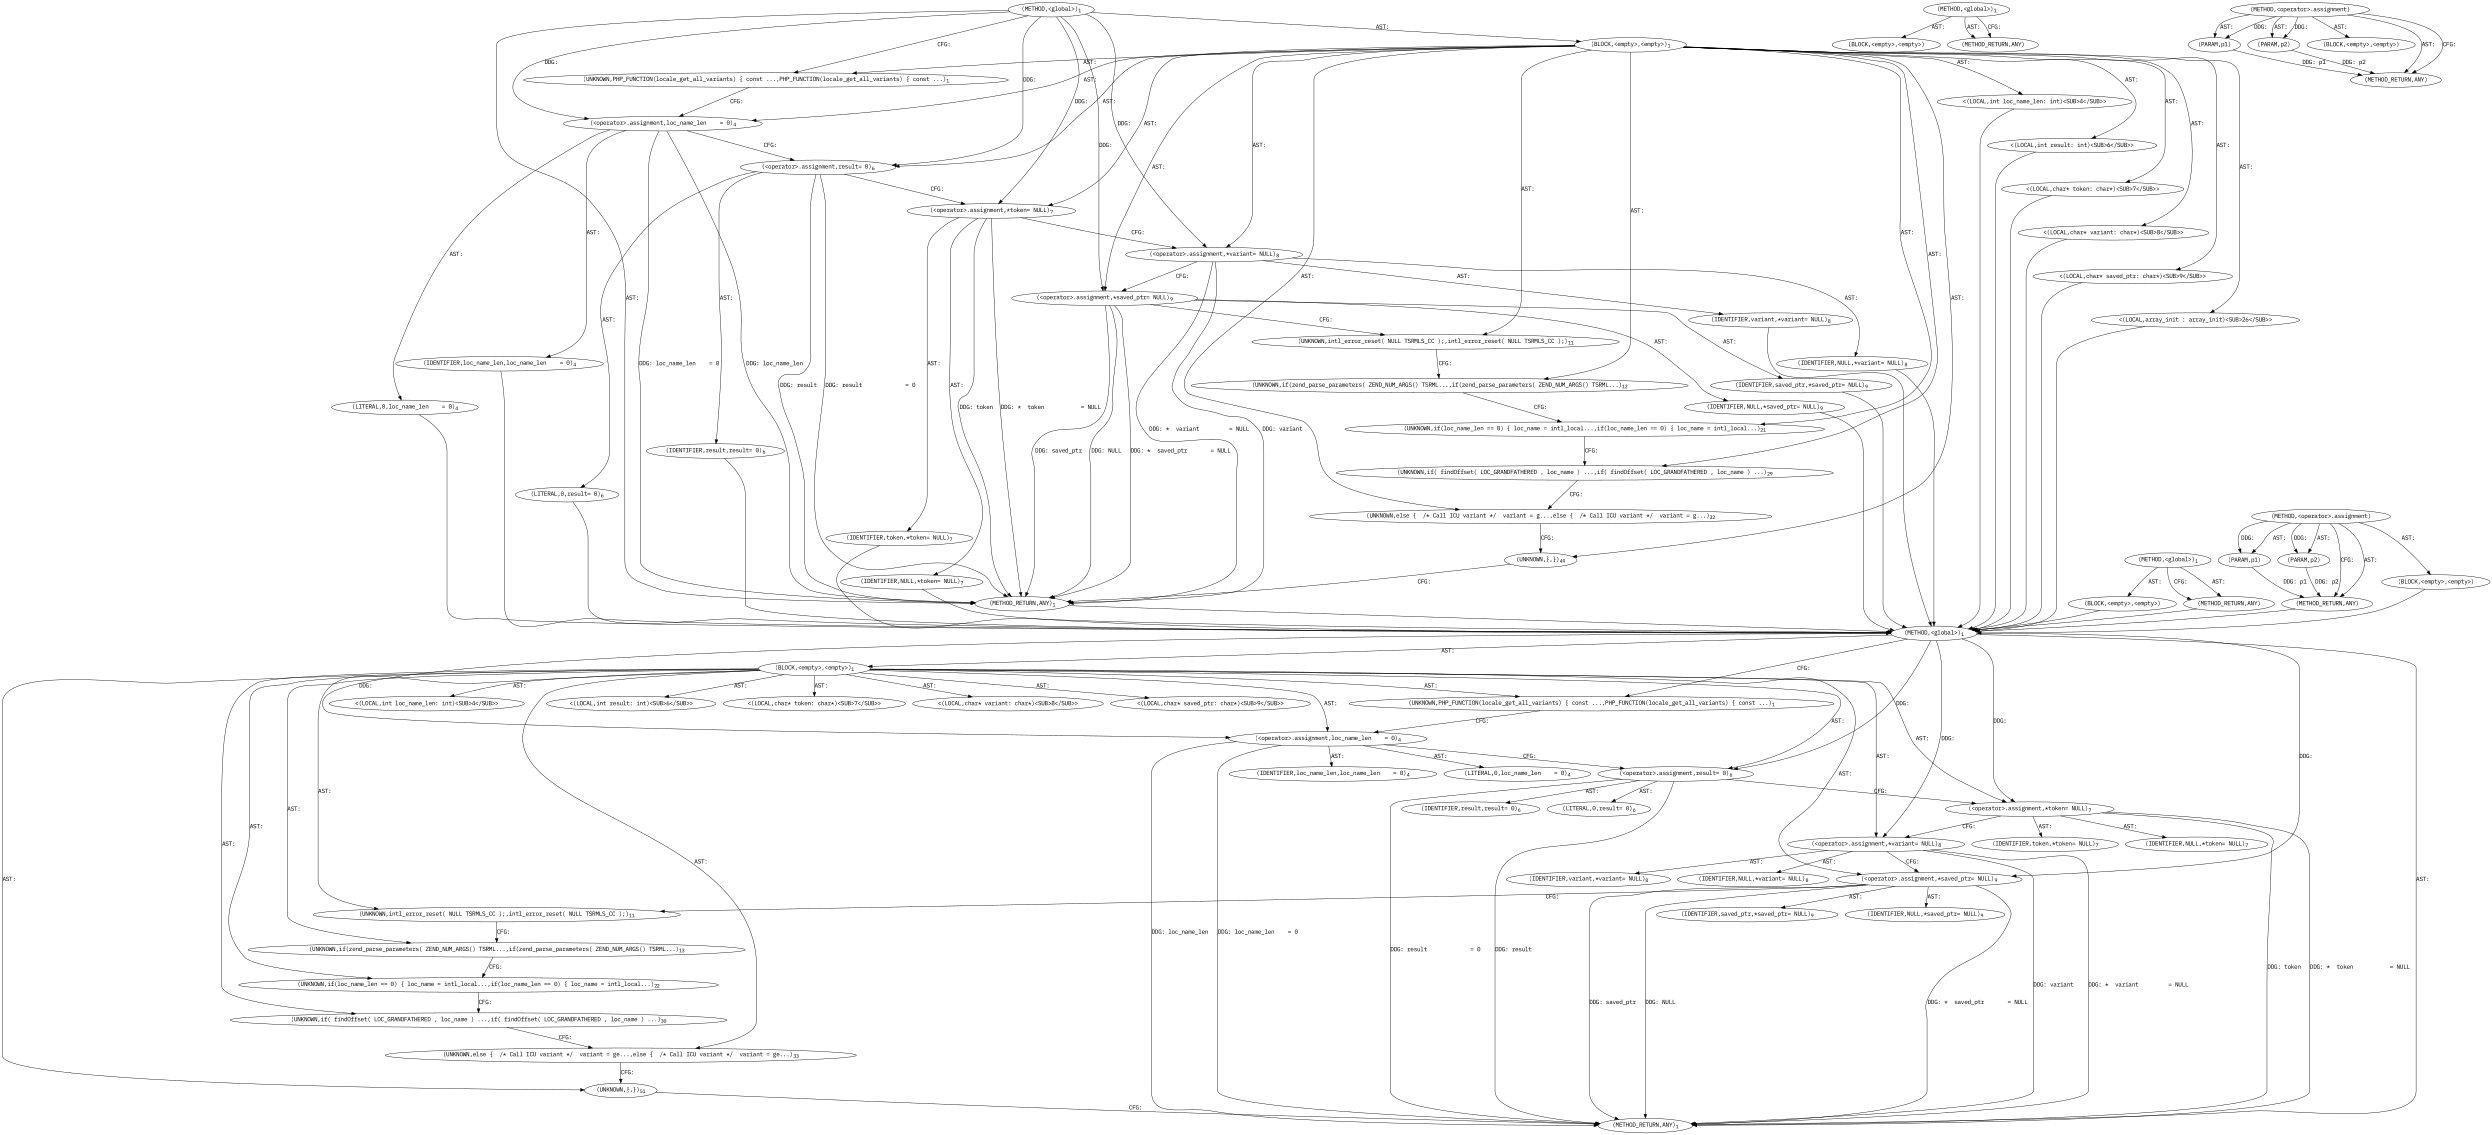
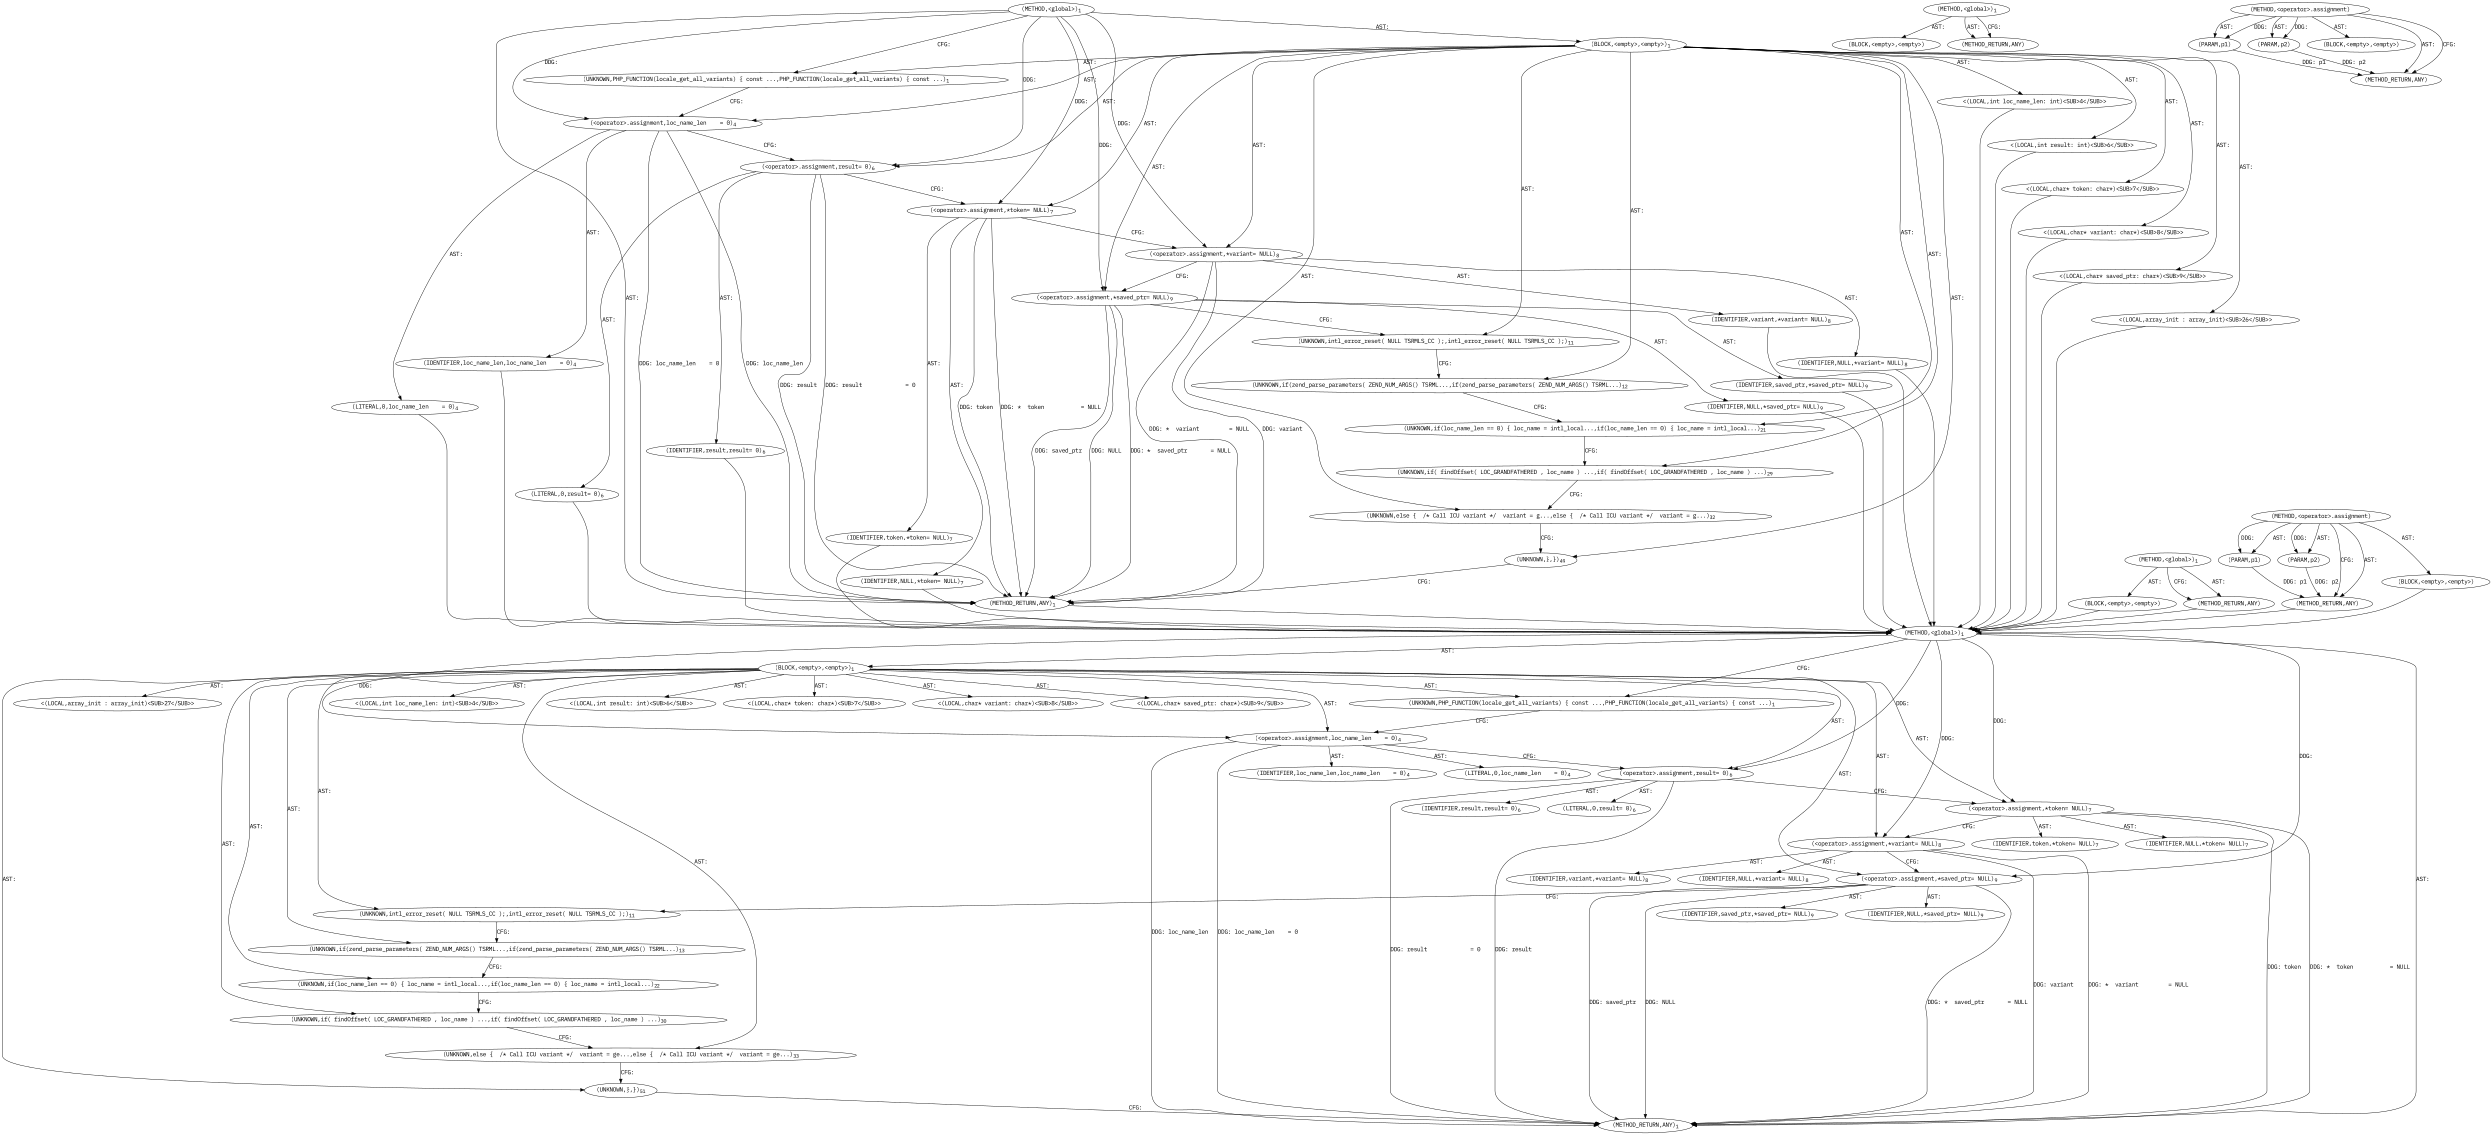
  digraph {
    fontname="IBM Plex Mono"
    node [fontname="IBM Plex Mono"]
    edge [fontname="IBM Plex Mono"]
    n1 [label=<(METHOD,&lt;global&gt;)<SUB>1</SUB>>]
    n2 [label=<(BLOCK,&lt;empty&gt;,&lt;empty&gt;)<SUB>1</SUB>>]
    n3 [label=<(UNKNOWN,PHP_FUNCTION(locale_get_all_variants) { 	const ...,PHP_FUNCTION(locale_get_all_variants) { 	const ...)<SUB>1</SUB>>]
    n4 [label=<(&lt;operator&gt;.assignment,loc_name_len    = 0)<SUB>4</SUB>>]
    n5 [label=<(&lt;operator&gt;.assignment,result		= 0)<SUB>6</SUB>>]
    n6 [label=<(&lt;operator&gt;.assignment,*	token		= NULL)<SUB>7</SUB>>]
    n7 [label=<(&lt;operator&gt;.assignment,*	variant		= NULL)<SUB>8</SUB>>]
    n8 [label=<(&lt;operator&gt;.assignment,*	saved_ptr	= NULL)<SUB>9</SUB>>]
    n9 [label=<(METHOD_RETURN,ANY)<SUB>1</SUB>>]
    n10 [label="<(LOCAL,int loc_name_len: int)<SUB>4</SUB>>"]
    n11 [label="<(LOCAL,int result: int)<SUB>6</SUB>>"]
    n12 [label="<(LOCAL,char* token: char*)<SUB>7</SUB>>"]
    n13 [label="<(LOCAL,char* variant: char*)<SUB>8</SUB>>"]
    n14 [label="<(LOCAL,char* saved_ptr: char*)<SUB>9</SUB>>"]
    n15 [label=<(UNKNOWN,intl_error_reset( NULL TSRMLS_CC );,intl_error_reset( NULL TSRMLS_CC );)<SUB>11</SUB>>]
    n16 [label=<(UNKNOWN,if(zend_parse_parameters( ZEND_NUM_ARGS() TSRML...,if(zend_parse_parameters( ZEND_NUM_ARGS() TSRML...)<SUB>12</SUB>>]
    n17 [label=<(UNKNOWN,if(loc_name_len == 0) { 		loc_name = intl_local...,if(loc_name_len == 0) { 		loc_name = intl_local...)<SUB>21</SUB>>]
    n18 [label="<(LOCAL,array_init : array_init)<SUB>26</SUB>>"]
    n19 [label=<(UNKNOWN,if( findOffset( LOC_GRANDFATHERED , loc_name ) ...,if( findOffset( LOC_GRANDFATHERED , loc_name ) ...)<SUB>29</SUB>>]
    n20 [label=<(UNKNOWN,else {	  	/* Call ICU variant */  		variant = g...,else {	  	/* Call ICU variant */  		variant = g...)<SUB>32</SUB>>]
    n21 [label=<(UNKNOWN,},})<SUB>49</SUB>>]
    n22 [label=<(METHOD,&lt;global&gt;)<SUB>1</SUB>>]
    n23 [label=<(IDENTIFIER,loc_name_len,loc_name_len    = 0)<SUB>4</SUB>>]
    n24 [label=<(LITERAL,0,loc_name_len    = 0)<SUB>4</SUB>>]
    n25 [label=<(IDENTIFIER,result,result		= 0)<SUB>6</SUB>>]
    n26 [label=<(LITERAL,0,result		= 0)<SUB>6</SUB>>]
    n27 [label=<(IDENTIFIER,token,*	token		= NULL)<SUB>7</SUB>>]
    n28 [label=<(IDENTIFIER,NULL,*	token		= NULL)<SUB>7</SUB>>]
    n29 [label=<(IDENTIFIER,variant,*	variant		= NULL)<SUB>8</SUB>>]
    n30 [label=<(IDENTIFIER,NULL,*	variant		= NULL)<SUB>8</SUB>>]
    n31 [label=<(IDENTIFIER,saved_ptr,*	saved_ptr	= NULL)<SUB>9</SUB>>]
    n32 [label=<(IDENTIFIER,NULL,*	saved_ptr	= NULL)<SUB>9</SUB>>]
    n33 [label=<(METHOD,&lt;global&gt;)<SUB>1</SUB>>]
    n34 [label=<(BLOCK,&lt;empty&gt;,&lt;empty&gt;)>]
    n35 [label=<(METHOD_RETURN,ANY)>]
    n36 [label=<(METHOD,&lt;operator&gt;.assignment)>]
    n37 [label=<(PARAM,p1)>]
    n38 [label=<(PARAM,p2)>]
    n39 [label=<(BLOCK,&lt;empty&gt;,&lt;empty&gt;)>]
    n40 [label=<(METHOD_RETURN,ANY)>]
    n41 [label=<(BLOCK,&lt;empty&gt;,&lt;empty&gt;)<SUB>1</SUB>>]
    n42 [label=<(UNKNOWN,PHP_FUNCTION(locale_get_all_variants) { 	const ...,PHP_FUNCTION(locale_get_all_variants) { 	const ...)<SUB>1</SUB>>]
    n43 [label=<(&lt;operator&gt;.assignment,loc_name_len    = 0)<SUB>4</SUB>>]
    n44 [label=<(&lt;operator&gt;.assignment,result		= 0)<SUB>6</SUB>>]
    n45 [label=<(&lt;operator&gt;.assignment,*	token		= NULL)<SUB>7</SUB>>]
    n46 [label=<(&lt;operator&gt;.assignment,*	variant		= NULL)<SUB>8</SUB>>]
    n47 [label=<(&lt;operator&gt;.assignment,*	saved_ptr	= NULL)<SUB>9</SUB>>]
    n48 [label=<(METHOD_RETURN,ANY)<SUB>1</SUB>>]
    n49 [label="<(LOCAL,int loc_name_len: int)<SUB>4</SUB>>"]
    n50 [label="<(LOCAL,int result: int)<SUB>6</SUB>>"]
    n51 [label="<(LOCAL,char* token: char*)<SUB>7</SUB>>"]
    n52 [label="<(LOCAL,char* variant: char*)<SUB>8</SUB>>"]
    n53 [label="<(LOCAL,char* saved_ptr: char*)<SUB>9</SUB>>"]
    n54 [label=<(UNKNOWN,intl_error_reset( NULL TSRMLS_CC );,intl_error_reset( NULL TSRMLS_CC );)<SUB>11</SUB>>]
    n55 [label=<(UNKNOWN,if(zend_parse_parameters( ZEND_NUM_ARGS() TSRML...,if(zend_parse_parameters( ZEND_NUM_ARGS() TSRML...)<SUB>13</SUB>>]
    n56 [label=<(UNKNOWN,if(loc_name_len == 0) { 		loc_name = intl_local...,if(loc_name_len == 0) { 		loc_name = intl_local...)<SUB>22</SUB>>]
+   n57 [label="<(LOCAL,array_init : array_init)<SUB>27</SUB>>"]
    n58 [label=<(UNKNOWN,if( findOffset( LOC_GRANDFATHERED , loc_name ) ...,if( findOffset( LOC_GRANDFATHERED , loc_name ) ...)<SUB>30</SUB>>]
    n59 [label=<(UNKNOWN,else {  	/* Call ICU variant */  		variant = ge...,else {  	/* Call ICU variant */  		variant = ge...)<SUB>33</SUB>>]
    n60 [label=<(UNKNOWN,},})<SUB>51</SUB>>]
    n61 [label=<(IDENTIFIER,loc_name_len,loc_name_len    = 0)<SUB>4</SUB>>]
    n62 [label=<(LITERAL,0,loc_name_len    = 0)<SUB>4</SUB>>]
    n63 [label=<(IDENTIFIER,result,result		= 0)<SUB>6</SUB>>]
    n64 [label=<(LITERAL,0,result		= 0)<SUB>6</SUB>>]
    n65 [label=<(IDENTIFIER,token,*	token		= NULL)<SUB>7</SUB>>]
    n66 [label=<(IDENTIFIER,NULL,*	token		= NULL)<SUB>7</SUB>>]
    n67 [label=<(IDENTIFIER,variant,*	variant		= NULL)<SUB>8</SUB>>]
    n68 [label=<(IDENTIFIER,NULL,*	variant		= NULL)<SUB>8</SUB>>]
    n69 [label=<(IDENTIFIER,saved_ptr,*	saved_ptr	= NULL)<SUB>9</SUB>>]
    n70 [label=<(IDENTIFIER,NULL,*	saved_ptr	= NULL)<SUB>9</SUB>>]
    n71 [label=<(METHOD,&lt;global&gt;)<SUB>1</SUB>>]
    n72 [label=<(BLOCK,&lt;empty&gt;,&lt;empty&gt;)>]
    n73 [label=<(METHOD_RETURN,ANY)>]
    n74 [label=<(METHOD,&lt;operator&gt;.assignment)>]
    n75 [label=<(PARAM,p1)>]
    n76 [label=<(PARAM,p2)>]
    n77 [label=<(BLOCK,&lt;empty&gt;,&lt;empty&gt;)>]
    n78 [label=<(METHOD_RETURN,ANY)>]
    n1 -> n2 [label="AST: "]
    n1 -> n3 [label="CFG: "]
    n1 -> n4 [label="DDG: "]
    n1 -> n5 [label="DDG: "]
    n1 -> n6 [label="DDG: "]
    n1 -> n7 [label="DDG: "]
    n1 -> n8 [label="DDG: "]
    n1 -> n9 [label="AST: "]
    n2 -> n3 [label="AST: "]
    n2 -> n4 [label="AST: "]
    n2 -> n5 [label="AST: "]
    n2 -> n6 [label="AST: "]
    n2 -> n7 [label="AST: "]
    n2 -> n8 [label="AST: "]
    n2 -> n10 [label="AST: "]
    n2 -> n11 [label="AST: "]
    n2 -> n12 [label="AST: "]
    n2 -> n13 [label="AST: "]
    n2 -> n14 [label="AST: "]
    n2 -> n15 [label="AST: "]
    n2 -> n16 [label="AST: "]
    n2 -> n17 [label="AST: "]
    n2 -> n18 [label="AST: "]
    n2 -> n19 [label="AST: "]
    n2 -> n20 [label="AST: "]
    n2 -> n21 [label="AST: "]
    n3 -> n4 [label="CFG: "]
    n4 -> n5 [label="CFG: "]
    n4 -> n9 [label="DDG: loc_name_len"]
    n4 -> n9 [label="DDG: loc_name_len    = 0"]
    n4 -> n23 [label="AST: "]
    n4 -> n24 [label="AST: "]
    n5 -> n6 [label="CFG: "]
    n5 -> n9 [label="DDG: result"]
    n5 -> n9 [label="DDG: result		= 0"]
    n5 -> n25 [label="AST: "]
    n5 -> n26 [label="AST: "]
    n6 -> n7 [label="CFG: "]
    n6 -> n9 [label="DDG: token"]
    n6 -> n9 [label="DDG: *	token		= NULL"]
    n6 -> n27 [label="AST: "]
    n6 -> n28 [label="AST: "]
    n7 -> n8 [label="CFG: "]
    n7 -> n9 [label="DDG: variant"]
    n7 -> n9 [label="DDG: *	variant		= NULL"]
    n7 -> n29 [label="AST: "]
    n7 -> n30 [label="AST: "]
    n8 -> n9 [label="DDG: saved_ptr"]
    n8 -> n9 [label="DDG: NULL"]
    n8 -> n9 [label="DDG: *	saved_ptr	= NULL"]
    n8 -> n15 [label="CFG: "]
    n8 -> n31 [label="AST: "]
    n8 -> n32 [label="AST: "]
    n9 -> n22
    n10 -> n22
    n11 -> n22
    n12 -> n22
    n13 -> n22
    n14 -> n22
    n15 -> n16 [label="CFG: "]
    n16 -> n17 [label="CFG: "]
    n17 -> n19 [label="CFG: "]
    n18 -> n22
    n19 -> n20 [label="CFG: "]
    n20 -> n21 [label="CFG: "]
    n21 -> n9 [label="CFG: "]
    n22 -> n41 [label="AST: "]
    n22 -> n42 [label="CFG: "]
    n22 -> n43 [label="DDG: "]
    n22 -> n44 [label="DDG: "]
    n22 -> n45 [label="DDG: "]
    n22 -> n46 [label="DDG: "]
    n22 -> n47 [label="DDG: "]
    n22 -> n48 [label="AST: "]
    n23 -> n22
    n24 -> n22
    n25 -> n22
    n26 -> n22
    n27 -> n22
    n28 -> n22
    n29 -> n22
    n30 -> n22
    n31 -> n22
    n32 -> n22
    n33 -> n34 [label="AST: "]
    n33 -> n35 [label="AST: "]
    n33 -> n35 [label="CFG: "]
    n34 -> n22
    n35 -> n22
    n36 -> n37 [label="AST: "]
    n36 -> n37 [label="DDG: "]
    n36 -> n38 [label="AST: "]
    n36 -> n38 [label="DDG: "]
    n36 -> n39 [label="AST: "]
    n36 -> n40 [label="AST: "]
    n36 -> n40 [label="CFG: "]
    n37 -> n40 [label="DDG: p1"]
    n38 -> n40 [label="DDG: p2"]
    n39 -> n22
    n40 -> n22
    n41 -> n42 [label="AST: "]
    n41 -> n43 [label="AST: "]
    n41 -> n44 [label="AST: "]
    n41 -> n45 [label="AST: "]
    n41 -> n46 [label="AST: "]
    n41 -> n47 [label="AST: "]
    n41 -> n49 [label="AST: "]
    n41 -> n50 [label="AST: "]
    n41 -> n51 [label="AST: "]
    n41 -> n52 [label="AST: "]
    n41 -> n53 [label="AST: "]
    n41 -> n54 [label="AST: "]
    n41 -> n55 [label="AST: "]
    n41 -> n56 [label="AST: "]
+   n41 -> n57 [label="AST: "]
    n41 -> n58 [label="AST: "]
    n41 -> n59 [label="AST: "]
    n41 -> n60 [label="AST: "]
    n42 -> n43 [label="CFG: "]
    n43 -> n44 [label="CFG: "]
    n43 -> n48 [label="DDG: loc_name_len"]
    n43 -> n48 [label="DDG: loc_name_len    = 0"]
    n43 -> n61 [label="AST: "]
    n43 -> n62 [label="AST: "]
    n44 -> n45 [label="CFG: "]
    n44 -> n48 [label="DDG: result"]
    n44 -> n48 [label="DDG: result		= 0"]
    n44 -> n63 [label="AST: "]
    n44 -> n64 [label="AST: "]
    n45 -> n46 [label="CFG: "]
    n45 -> n48 [label="DDG: token"]
    n45 -> n48 [label="DDG: *	token		= NULL"]
    n45 -> n65 [label="AST: "]
    n45 -> n66 [label="AST: "]
    n46 -> n47 [label="CFG: "]
    n46 -> n48 [label="DDG: variant"]
    n46 -> n48 [label="DDG: *	variant		= NULL"]
    n46 -> n67 [label="AST: "]
    n46 -> n68 [label="AST: "]
    n47 -> n48 [label="DDG: saved_ptr"]
    n47 -> n48 [label="DDG: NULL"]
    n47 -> n48 [label="DDG: *	saved_ptr	= NULL"]
    n47 -> n54 [label="CFG: "]
    n47 -> n69 [label="AST: "]
    n47 -> n70 [label="AST: "]
    n54 -> n55 [label="CFG: "]
    n55 -> n56 [label="CFG: "]
    n56 -> n58 [label="CFG: "]
    n58 -> n59 [label="CFG: "]
    n59 -> n60 [label="CFG: "]
    n60 -> n48 [label="CFG: "]
    n71 -> n72 [label="AST: "]
    n71 -> n73 [label="AST: "]
    n71 -> n73 [label="CFG: "]
    n74 -> n75 [label="AST: "]
    n74 -> n75 [label="DDG: "]
    n74 -> n76 [label="AST: "]
    n74 -> n76 [label="DDG: "]
    n74 -> n77 [label="AST: "]
    n74 -> n78 [label="AST: "]
    n74 -> n78 [label="CFG: "]
    n75 -> n78 [label="DDG: p1"]
    n76 -> n78 [label="DDG: p2"]
  }
